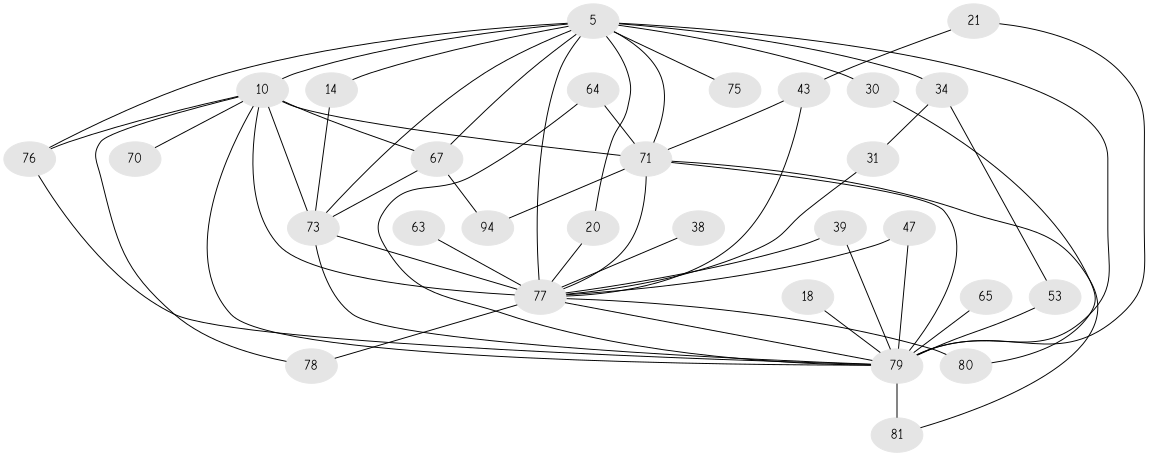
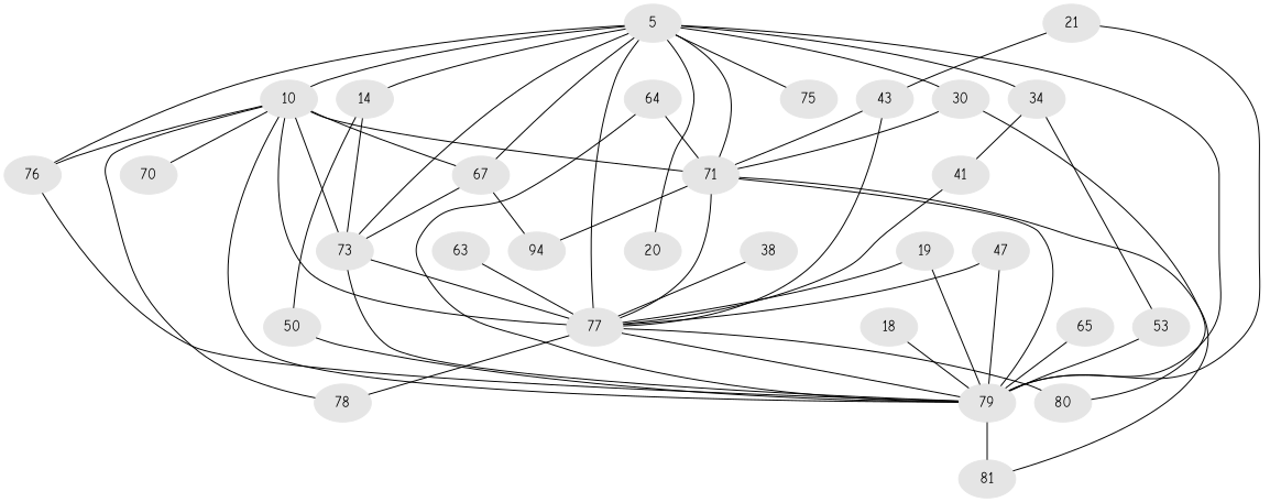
  graph {
    fontname="Comic Neue"
    node [color=gray90 fontname="Comic Neue" style=filled]
    edge [fontname="Comic Neue"]
    5 [super="+2+4"]
    10 [super="+7"]
    14
    20
    30
    34
    67 [super="+61"]
    71 [super="+32+58+69"]
    73 [super="+35+33+52+51+72"]
    75
    76 [super="+60"]
    77 [super="+57+6"]
    79 [super="+25+62+68+55"]
    70
    78
+   50
    80 [super="+40"]
-   41 [label=31]
+   41
    53
    n20 [label=94]
    81 [super="+44"]
    18
    21
    43
    38
-   39
+   39 [label=19]
    47
    63
    64 [super="+31"]
    65
    5 -- 10 [weight=8]
    5 -- 14 [weight=2]
    5 -- 20
    5 -- 30
    5 -- 34 [weight=2]
    5 -- 67 [weight=2]
    5 -- 71
    5 -- 73 [weight=2]
    5 -- 75 [weight=2]
    5 -- 76
    5 -- 77 [weight=9]
    5 -- 79 [weight=17]
    10 -- 67 [weight=2]
    10 -- 71 [weight=7]
    10 -- 73
    10 -- 76
    10 -- 77 [weight=5]
    10 -- 79 [weight=7]
    10 -- 70
    10 -- 78
    14 -- 73
-   20 -- 77
+   14 -- 50
+   30 -- 71
    30 -- 80
    34 -- 41
    34 -- 53
    67 -- 73
    67 -- n20
    71 -- 77 [weight=3]
    71 -- 79
    71 -- n20
    71 -- 81
    73 -- 77 [weight=4]
    73 -- 79 [weight=3]
    76 -- 79
    77 -- 79 [weight=6]
    77 -- 78
    77 -- 80 [weight=2]
    79 -- 81 [weight=2]
+   50 -- 79
    41 -- 77
    53 -- 79
    18 -- 79 [weight=2]
    21 -- 79
    21 -- 43
    43 -- 71
    43 -- 77
    38 -- 77 [weight=2]
    39 -- 77
    39 -- 79
    47 -- 77
    47 -- 79
    63 -- 77 [weight=2]
    64 -- 71 [weight=2]
    64 -- 79
    65 -- 79 [weight=2]
  }
